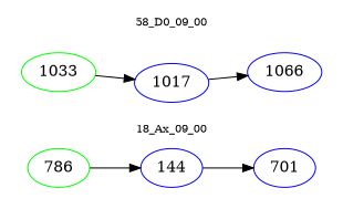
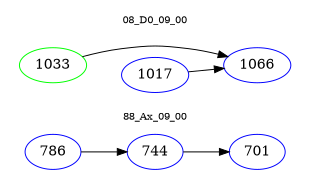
  digraph {
    rankdir=LR
    node [color=blue]
    edge [color=black]
-   n1 [color=green label=786]
-   n2 [label=144]
+   n1 [label=786]
+   n2 [label=744]
    n3 [label=701]
    n4 [color=green label=1033]
    n5 [label=1017]
    n6 [label=1066]
    subgraph cluster_1 {
      color=white
      fontsize=10
-     label="18_Ax_09_00"
+     label="88_Ax_09_00"
      n1
      n2
      n3
    }
    subgraph cluster_2 {
      color=white
      fontsize=10
-     label="58_D0_09_00"
+     label="08_D0_09_00"
      n4
      n5
      n6
    }
    n1 -> n2
    n2 -> n3
-   n4 -> n5
+   n4 -> n6
    n5 -> n6
  }
